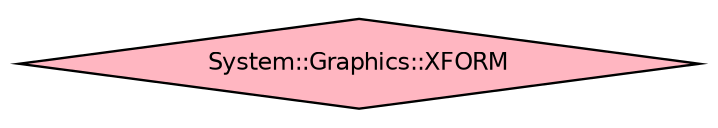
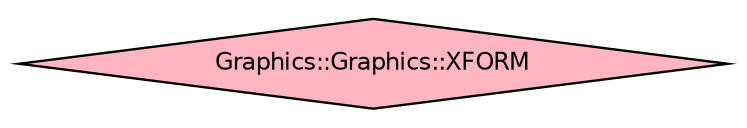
  digraph {
    rankdir=LR
-   n1 [color=black fillcolor=lightpink fontname=Helvetica fontsize=10 height=0.2 label="System::Graphics::XFORM" shape=diamond style=filled width=0.4]
+   n1 [color=black fillcolor=lightpink fontname=Helvetica fontsize=10 height=0.2 label="Graphics::Graphics::XFORM" shape=diamond style=filled width=0.4]
  }
